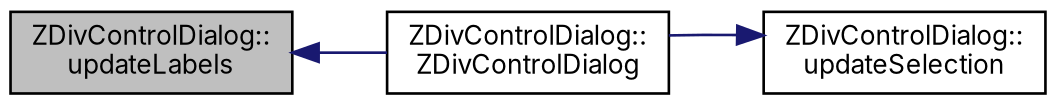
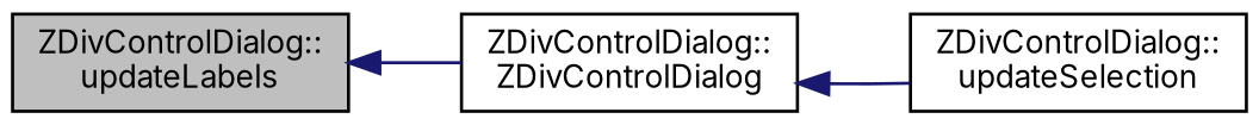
  digraph {
    fontname=Inter
    rankdir=LR
    node [color=black fillcolor=white fontname=Inter fontsize=10 shape=record style=filled]
    edge [color=midnightblue dir=back fontname=Inter fontsize=10 labelfontname=Helvetica labelfontsize=10 style=solid]
    n1 [fillcolor=grey75 fontcolor=black height=0.2 label="ZDivControlDialog::\lupdateLabels" width=0.4]
    n2 [height=0.2 label="ZDivControlDialog::\lZDivControlDialog" width=0.4]
    n3 [height=0.2 label="ZDivControlDialog::\lupdateSelection" width=0.4]
    n1 -> n2
-   n3 -> n2
+   n2 -> n3
  }
